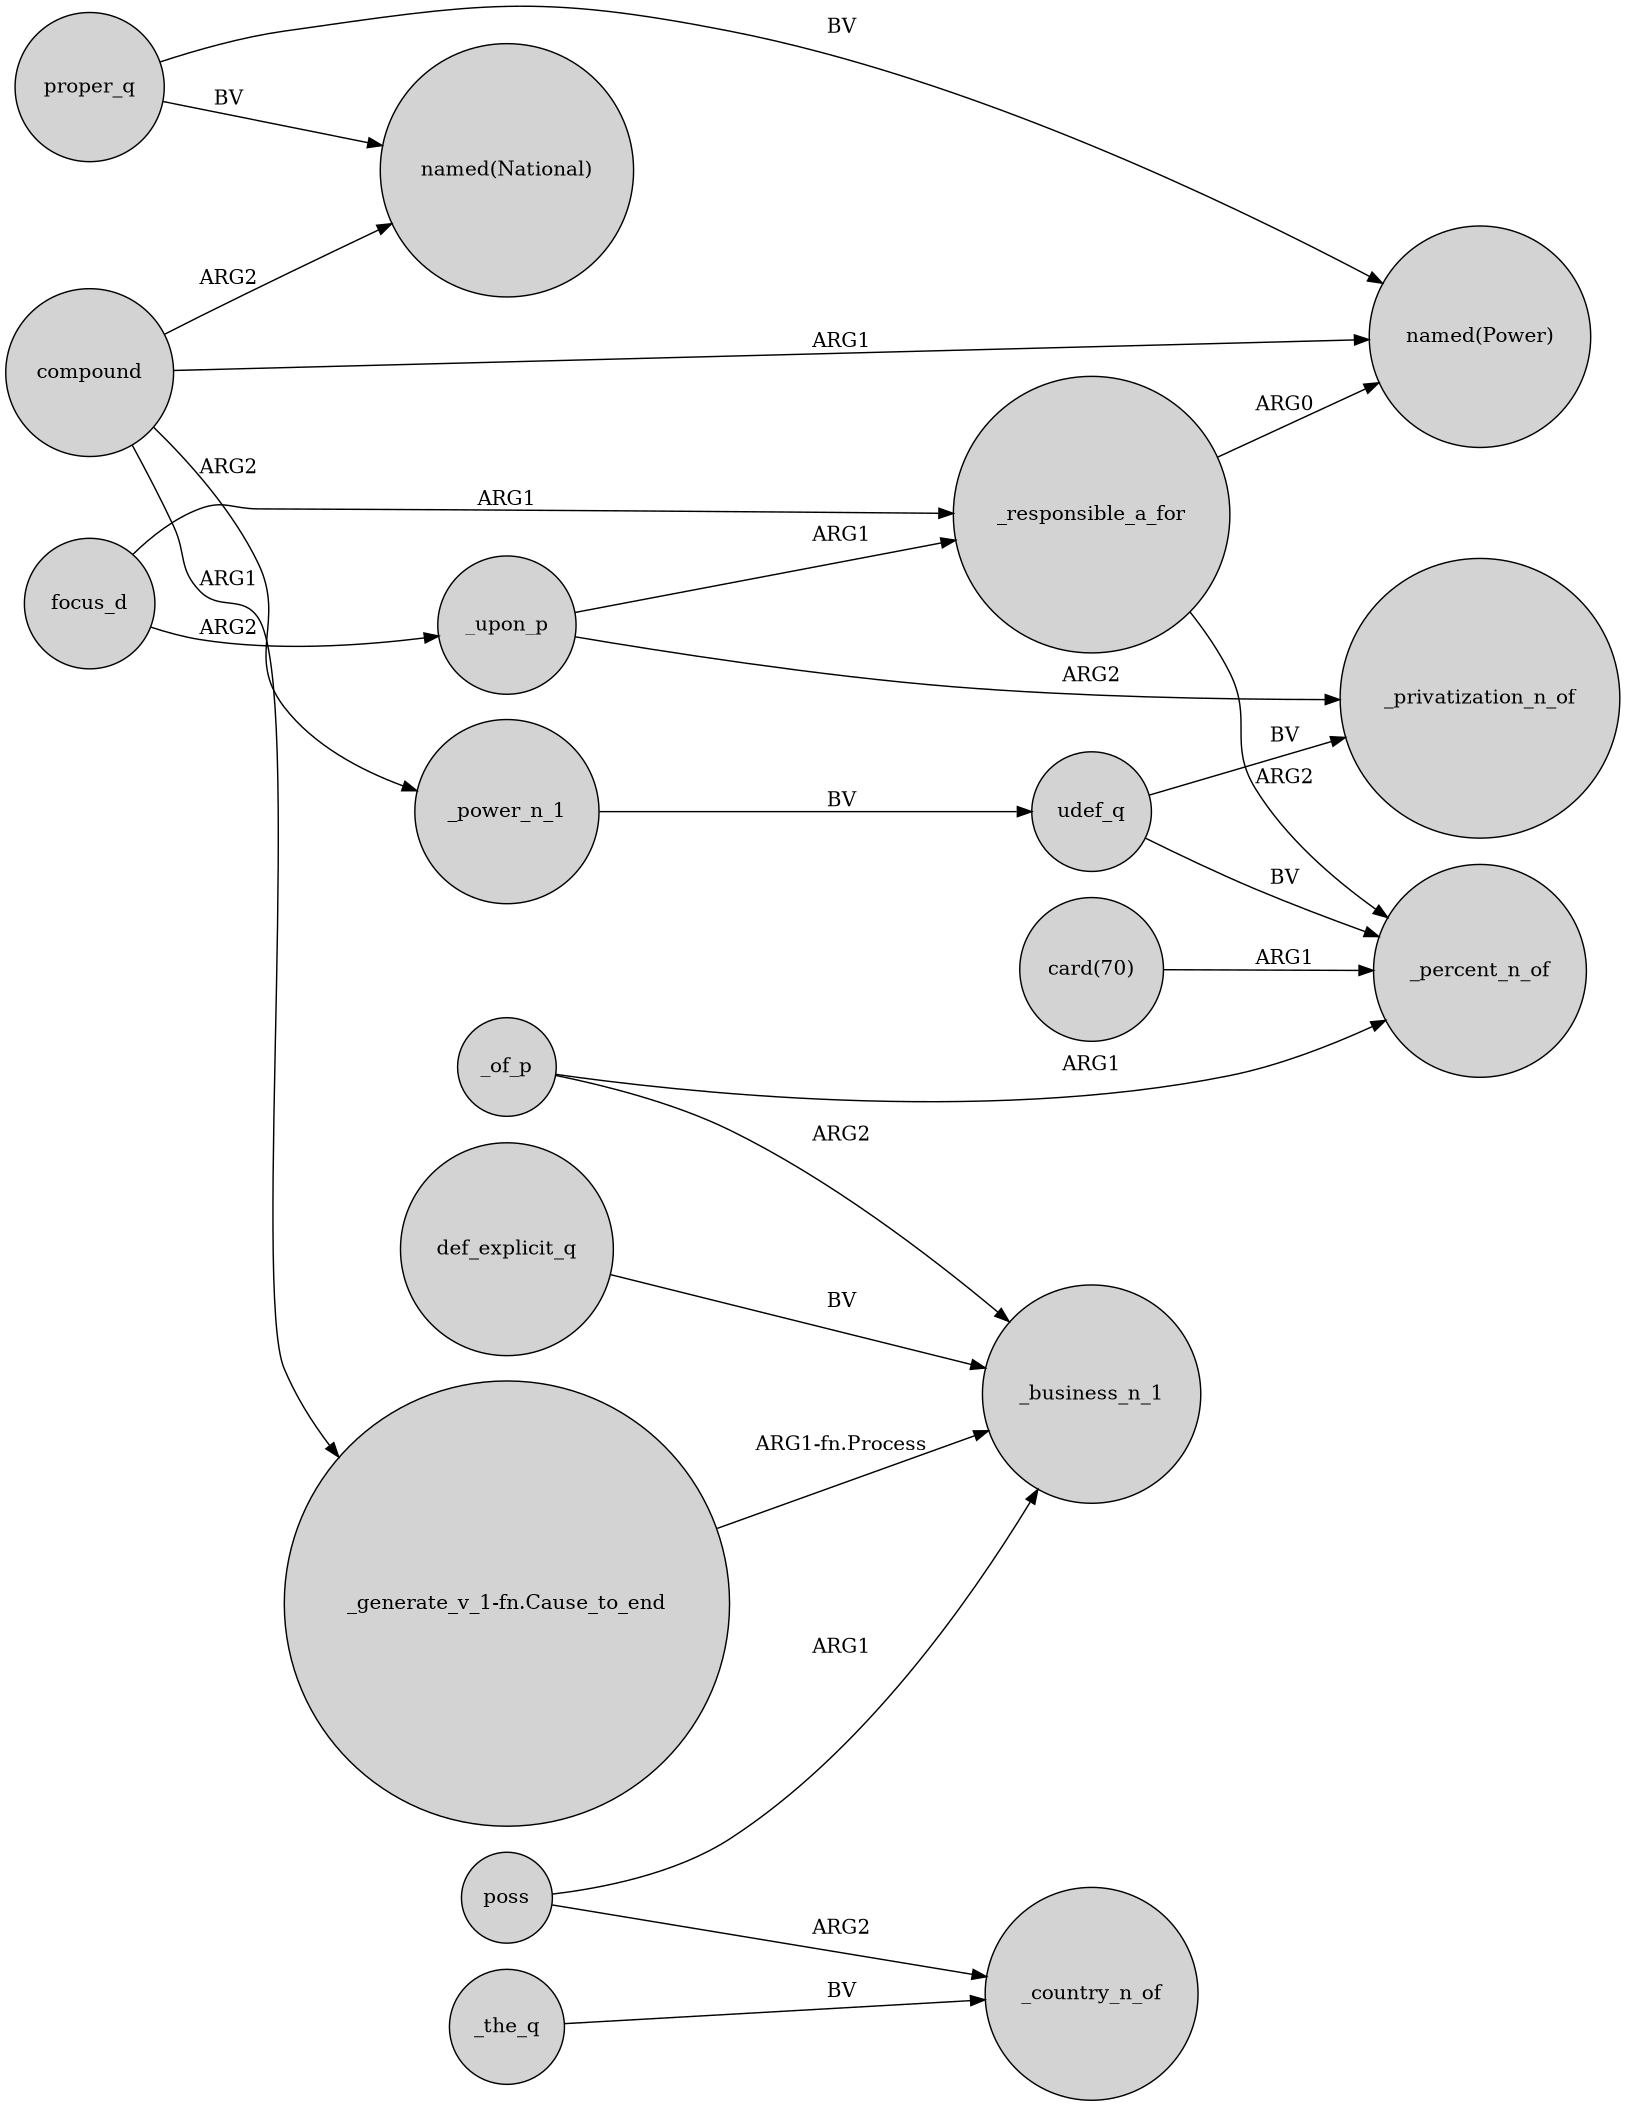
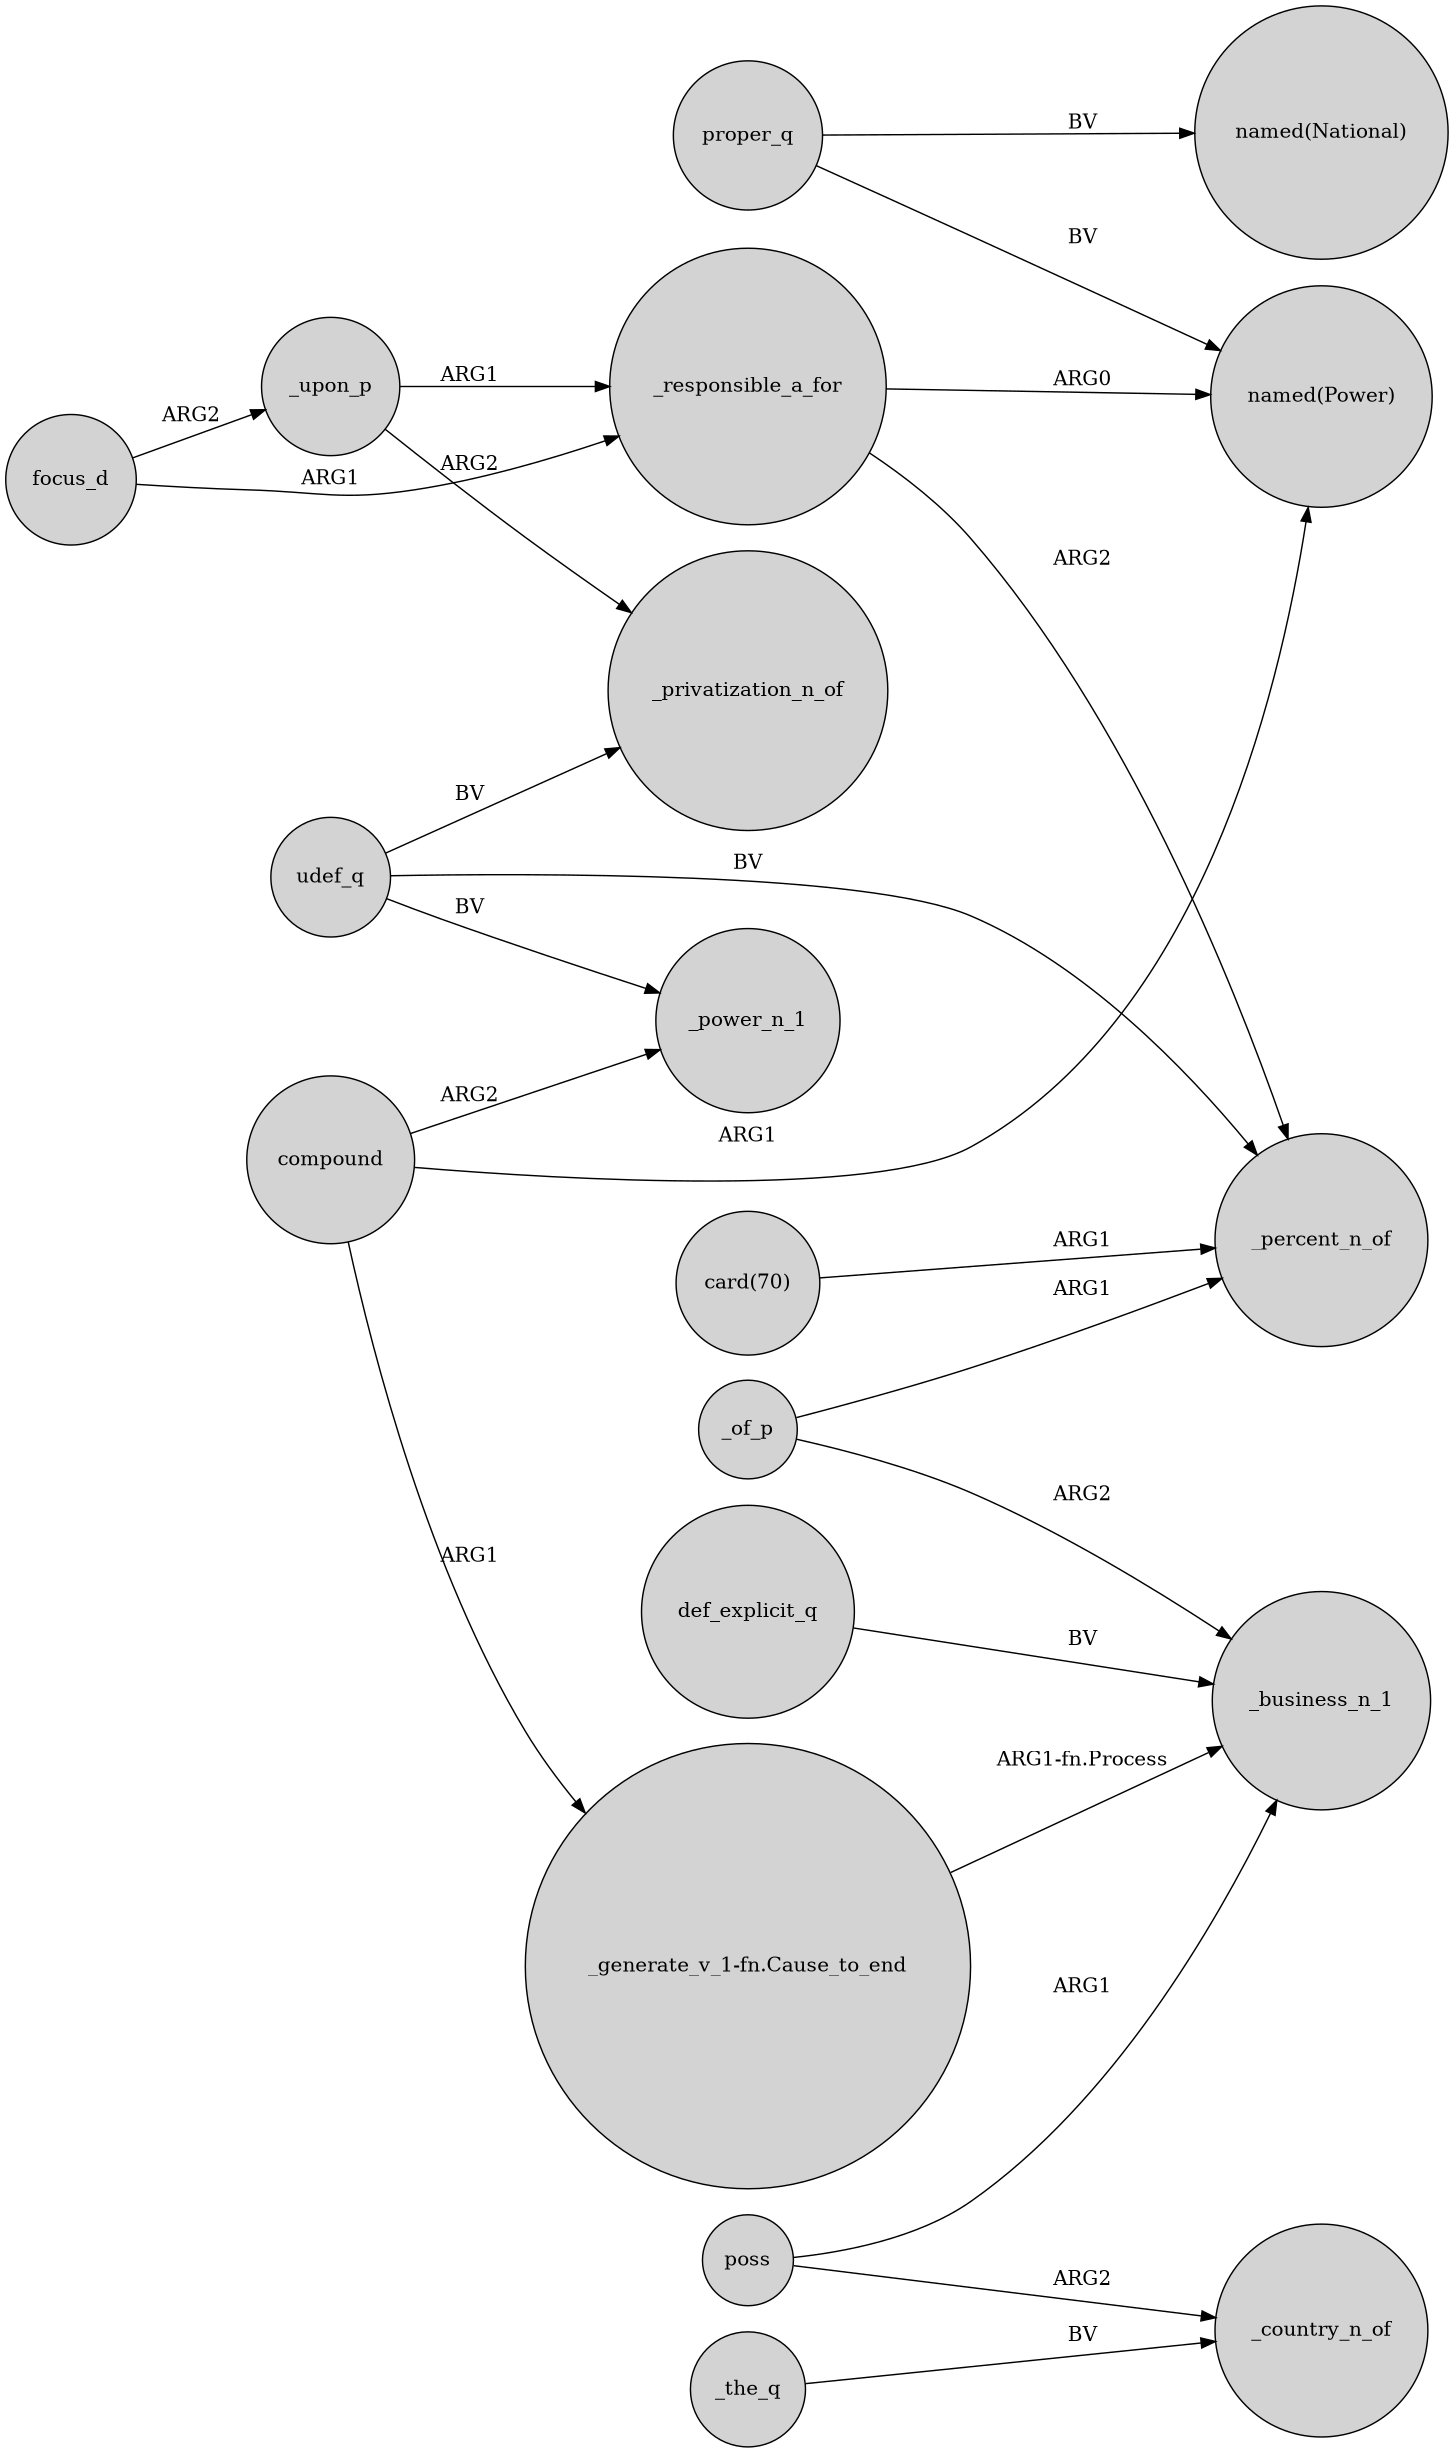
  digraph {
    rankdir=LR
    node [shape=circle style=filled]
    _responsible_a_for
    "named(Power)"
    _percent_n_of
    def_explicit_q
    _business_n_1
    _upon_p
    _privatization_n_of
    "card(70)"
    poss
    _country_n_of
    focus_d
    compound
    "named(National)"
    _power_n_1
    "_generate_v_1-fn.Cause_to_end"
    _of_p
    udef_q
    _the_q
    proper_q
    _responsible_a_for -> "named(Power)" [label=ARG0]
    _responsible_a_for -> _percent_n_of [label=ARG2]
    def_explicit_q -> _business_n_1 [label=BV]
    _upon_p -> _responsible_a_for [label=ARG1]
    _upon_p -> _privatization_n_of [label=ARG2]
    "card(70)" -> _percent_n_of [label=ARG1]
    poss -> _business_n_1 [label=ARG1]
    poss -> _country_n_of [label=ARG2]
    focus_d -> _responsible_a_for [label=ARG1]
    focus_d -> _upon_p [label=ARG2]
    compound -> "named(Power)" [label=ARG1]
-   compound -> "named(National)" [label=ARG2]
    compound -> _power_n_1 [label=ARG2]
    compound -> "_generate_v_1-fn.Cause_to_end" [label=ARG1]
    "_generate_v_1-fn.Cause_to_end" -> _business_n_1 [label="ARG1-fn.Process"]
    _of_p -> _percent_n_of [label=ARG1]
    _of_p -> _business_n_1 [label=ARG2]
    udef_q -> _percent_n_of [label=BV]
    udef_q -> _privatization_n_of [label=BV]
-   _power_n_1 -> udef_q [label=BV]
+   udef_q -> _power_n_1 [label=BV]
    _the_q -> _country_n_of [label=BV]
    proper_q -> "named(Power)" [label=BV]
    proper_q -> "named(National)" [label=BV]
  }
